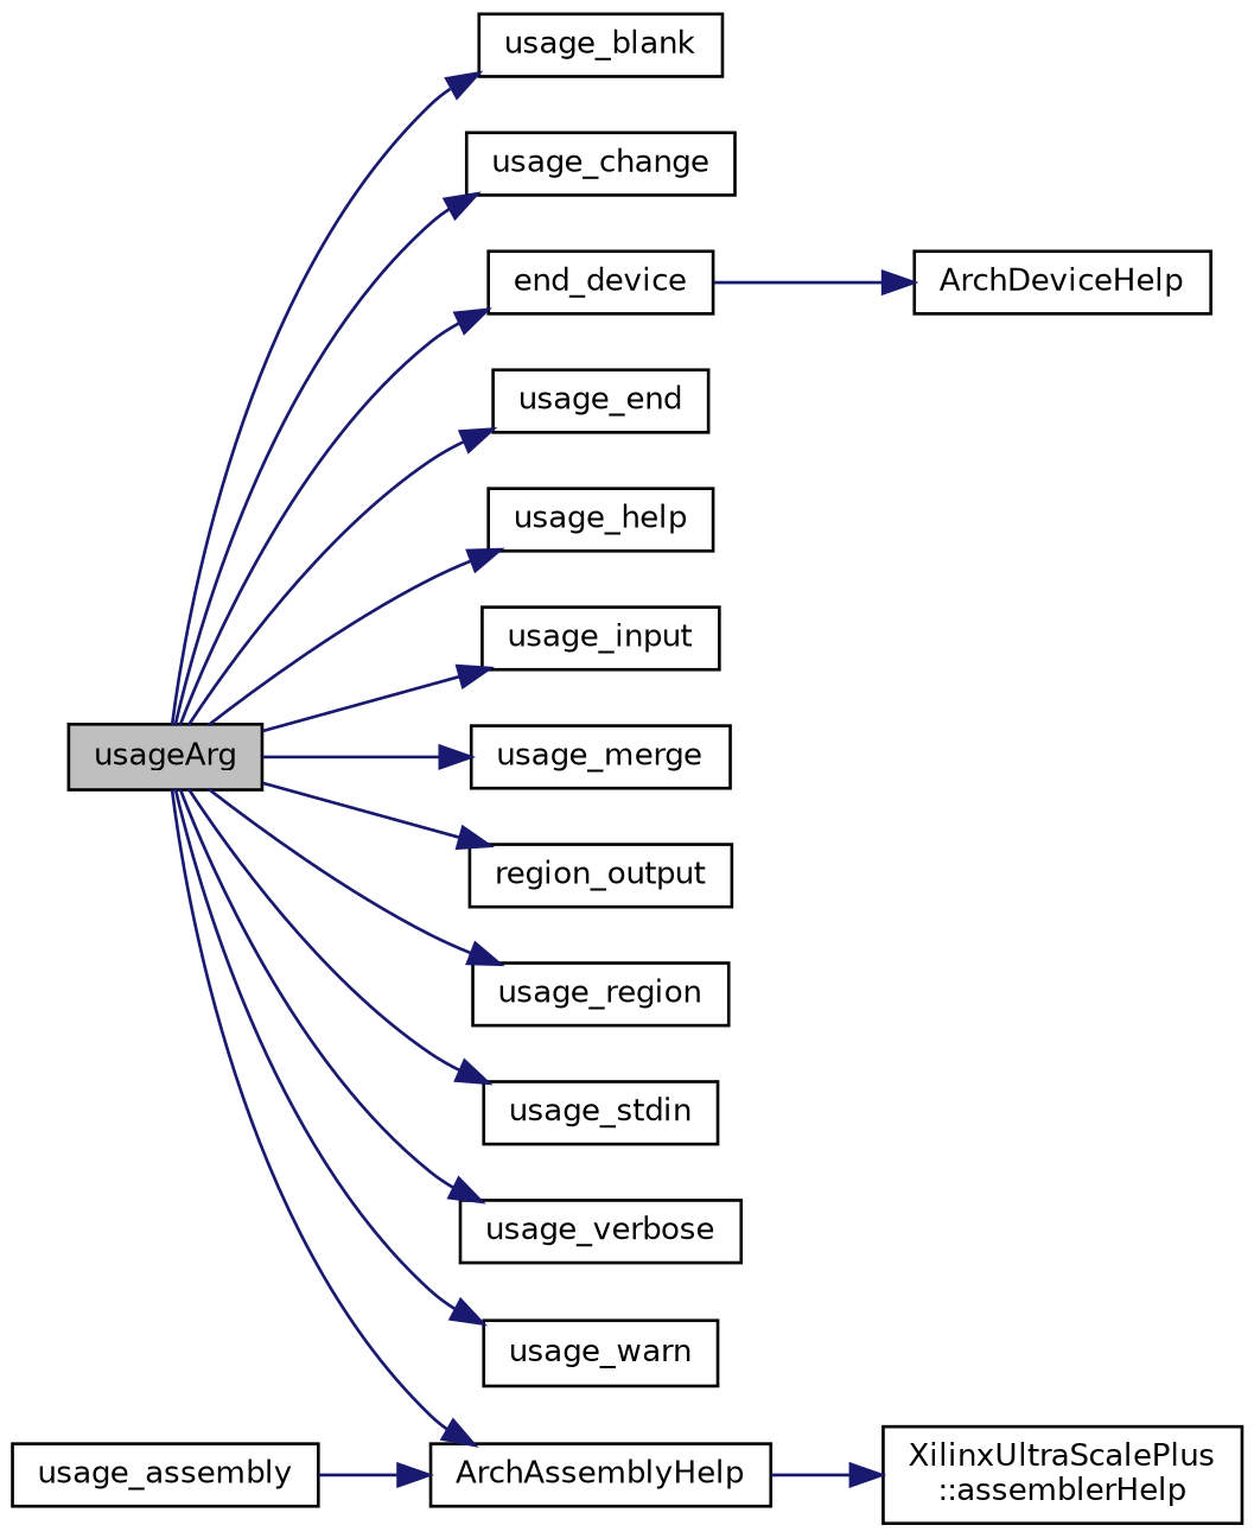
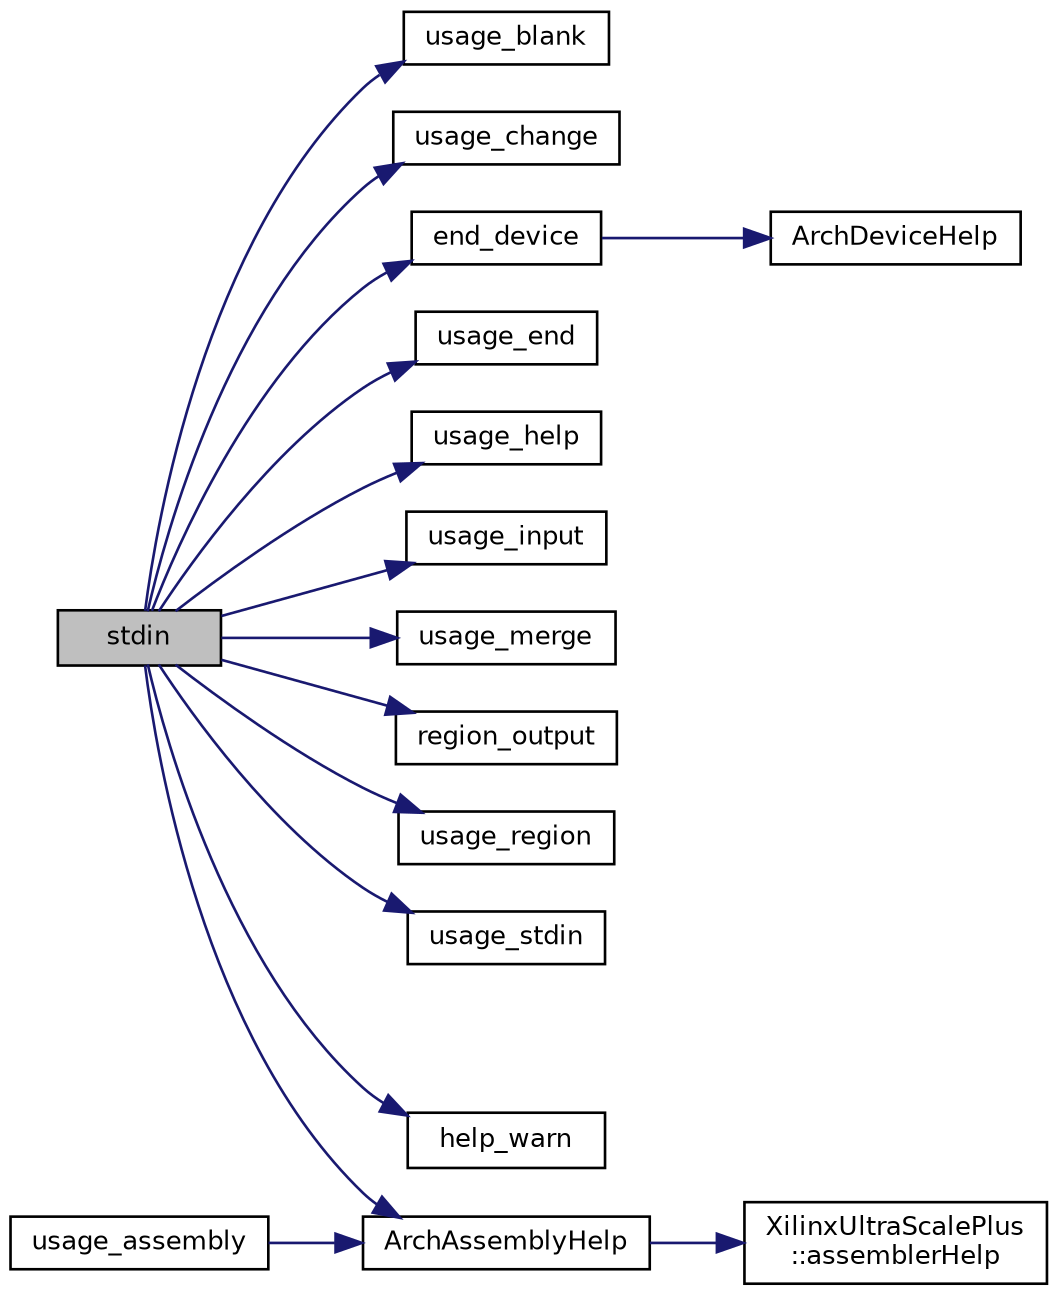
  digraph {
    rankdir=LR
    node [color=black fillcolor=white fontname=Helvetica fontsize=10 shape=record style=filled]
    edge [color=midnightblue fontname=Helvetica fontsize=10 labelfontname=Helvetica labelfontsize=10 style=solid]
-   n1 [fillcolor=grey75 fontcolor=black height=0.2 label=usageArg width=0.4]
+   n1 [fillcolor=grey75 fontcolor=black height=0.2 label=stdin width=0.4]
    n2 [height=0.2 label=usage_blank width=0.4]
    n3 [height=0.2 label=usage_change width=0.4]
    n4 [height=0.2 label=end_device width=0.4]
    n5 [height=0.2 label=usage_end width=0.4]
    n6 [height=0.2 label=usage_help width=0.4]
    n7 [height=0.2 label=usage_input width=0.4]
    n8 [height=0.2 label=usage_merge width=0.4]
    n9 [height=0.2 label=region_output width=0.4]
    n10 [height=0.2 label=usage_region width=0.4]
    n11 [height=0.2 label=usage_stdin width=0.4]
-   n12 [height=0.2 label=usage_verbose width=0.4]
-   n13 [height=0.2 label=usage_warn width=0.4]
+   n13 [height=0.2 label=help_warn width=0.4]
    n14 [height=0.2 label=ArchAssemblyHelp width=0.4]
    n15 [height=0.2 label=usage_assembly width=0.4]
    n16 [height=0.2 label=ArchDeviceHelp width=0.4]
    n17 [height=0.2 label="XilinxUltraScalePlus\l::assemblerHelp" width=0.4]
    n1 -> n2
    n1 -> n3
    n1 -> n4
    n1 -> n5
    n1 -> n6
    n1 -> n7
    n1 -> n8
    n1 -> n9
    n1 -> n10
    n1 -> n11
-   n1 -> n12
    n1 -> n13
    n1 -> n14
    n4 -> n16
    n14 -> n17
    n15 -> n14
  }
